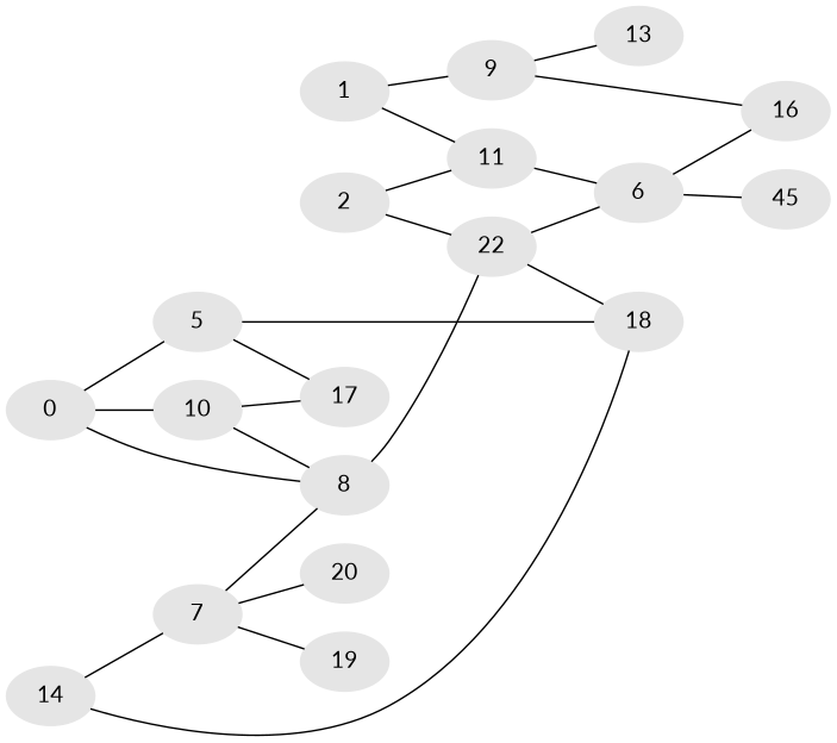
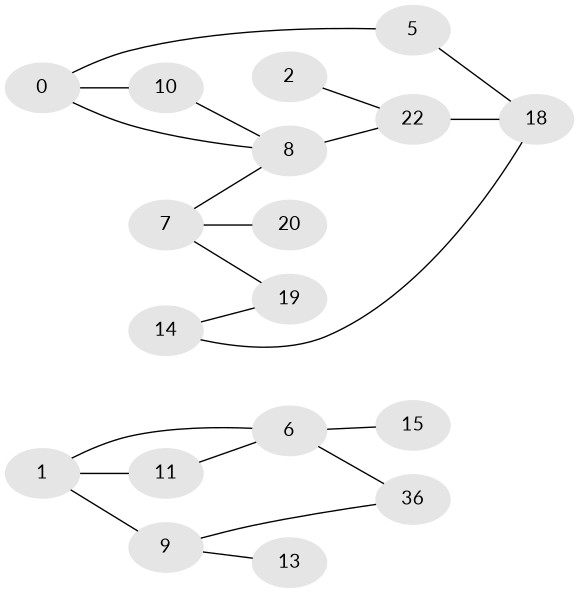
  graph {
    fontname=Lato
    rankdir=LR
    node [color=gray90 fontname=Lato style=filled]
    edge [fontname=Lato]
    1
    6
    9
    11
-   15 [label=45]
-   16
+   15
+   16 [label=36]
    13
    2
    n9 [label=22]
    18
    n11 [label=0]
    5
    8
    10
-   17
    7
    19
    20
    14
-   n9 -- 6
+   1 -- 6
    1 -- 9
    1 -- 11
    6 -- 15
    6 -- 16
    9 -- 16
    9 -- 13
    11 -- 6
-   2 -- 11
    2 -- n9
    n9 -- 18
    n11 -- 5
    n11 -- 8
    n11 -- 10
    5 -- 18
-   5 -- 17
    8 -- n9
    10 -- 8
-   10 -- 17
    7 -- 8
    7 -- 19
    7 -- 20
    14 -- 18
-   14 -- 7
+   14 -- 19
  }
